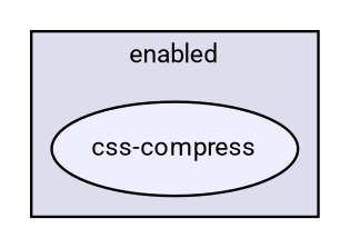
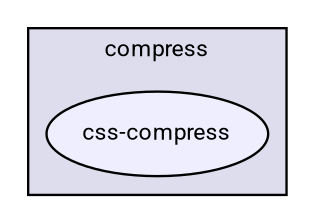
  digraph {
    compound=true
    fontname=Roboto
    n1 [fillcolor="#eeeeff" fontname=Roboto fontsize=10 label="css-compress" pencolor=black shape=ellipse style=filled]
    subgraph cluster_1 {
      bgcolor="#ddddee"
      fontsize=10
-     label=enabled
+     label=compress
      pencolor=black
      n1
    }
  }
